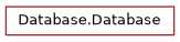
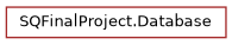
  digraph {
    rankdir=LR
-   n1 [color=brown fillcolor=white fontname=Helvetica fontsize=10 height=0.2 label="Database.Database" shape=record style=filled width=0.4]
+   n1 [color=brown fillcolor=white fontname=Helvetica fontsize=10 height=0.2 label="SQFinalProject.Database" shape=record style=filled width=0.4]
  }
